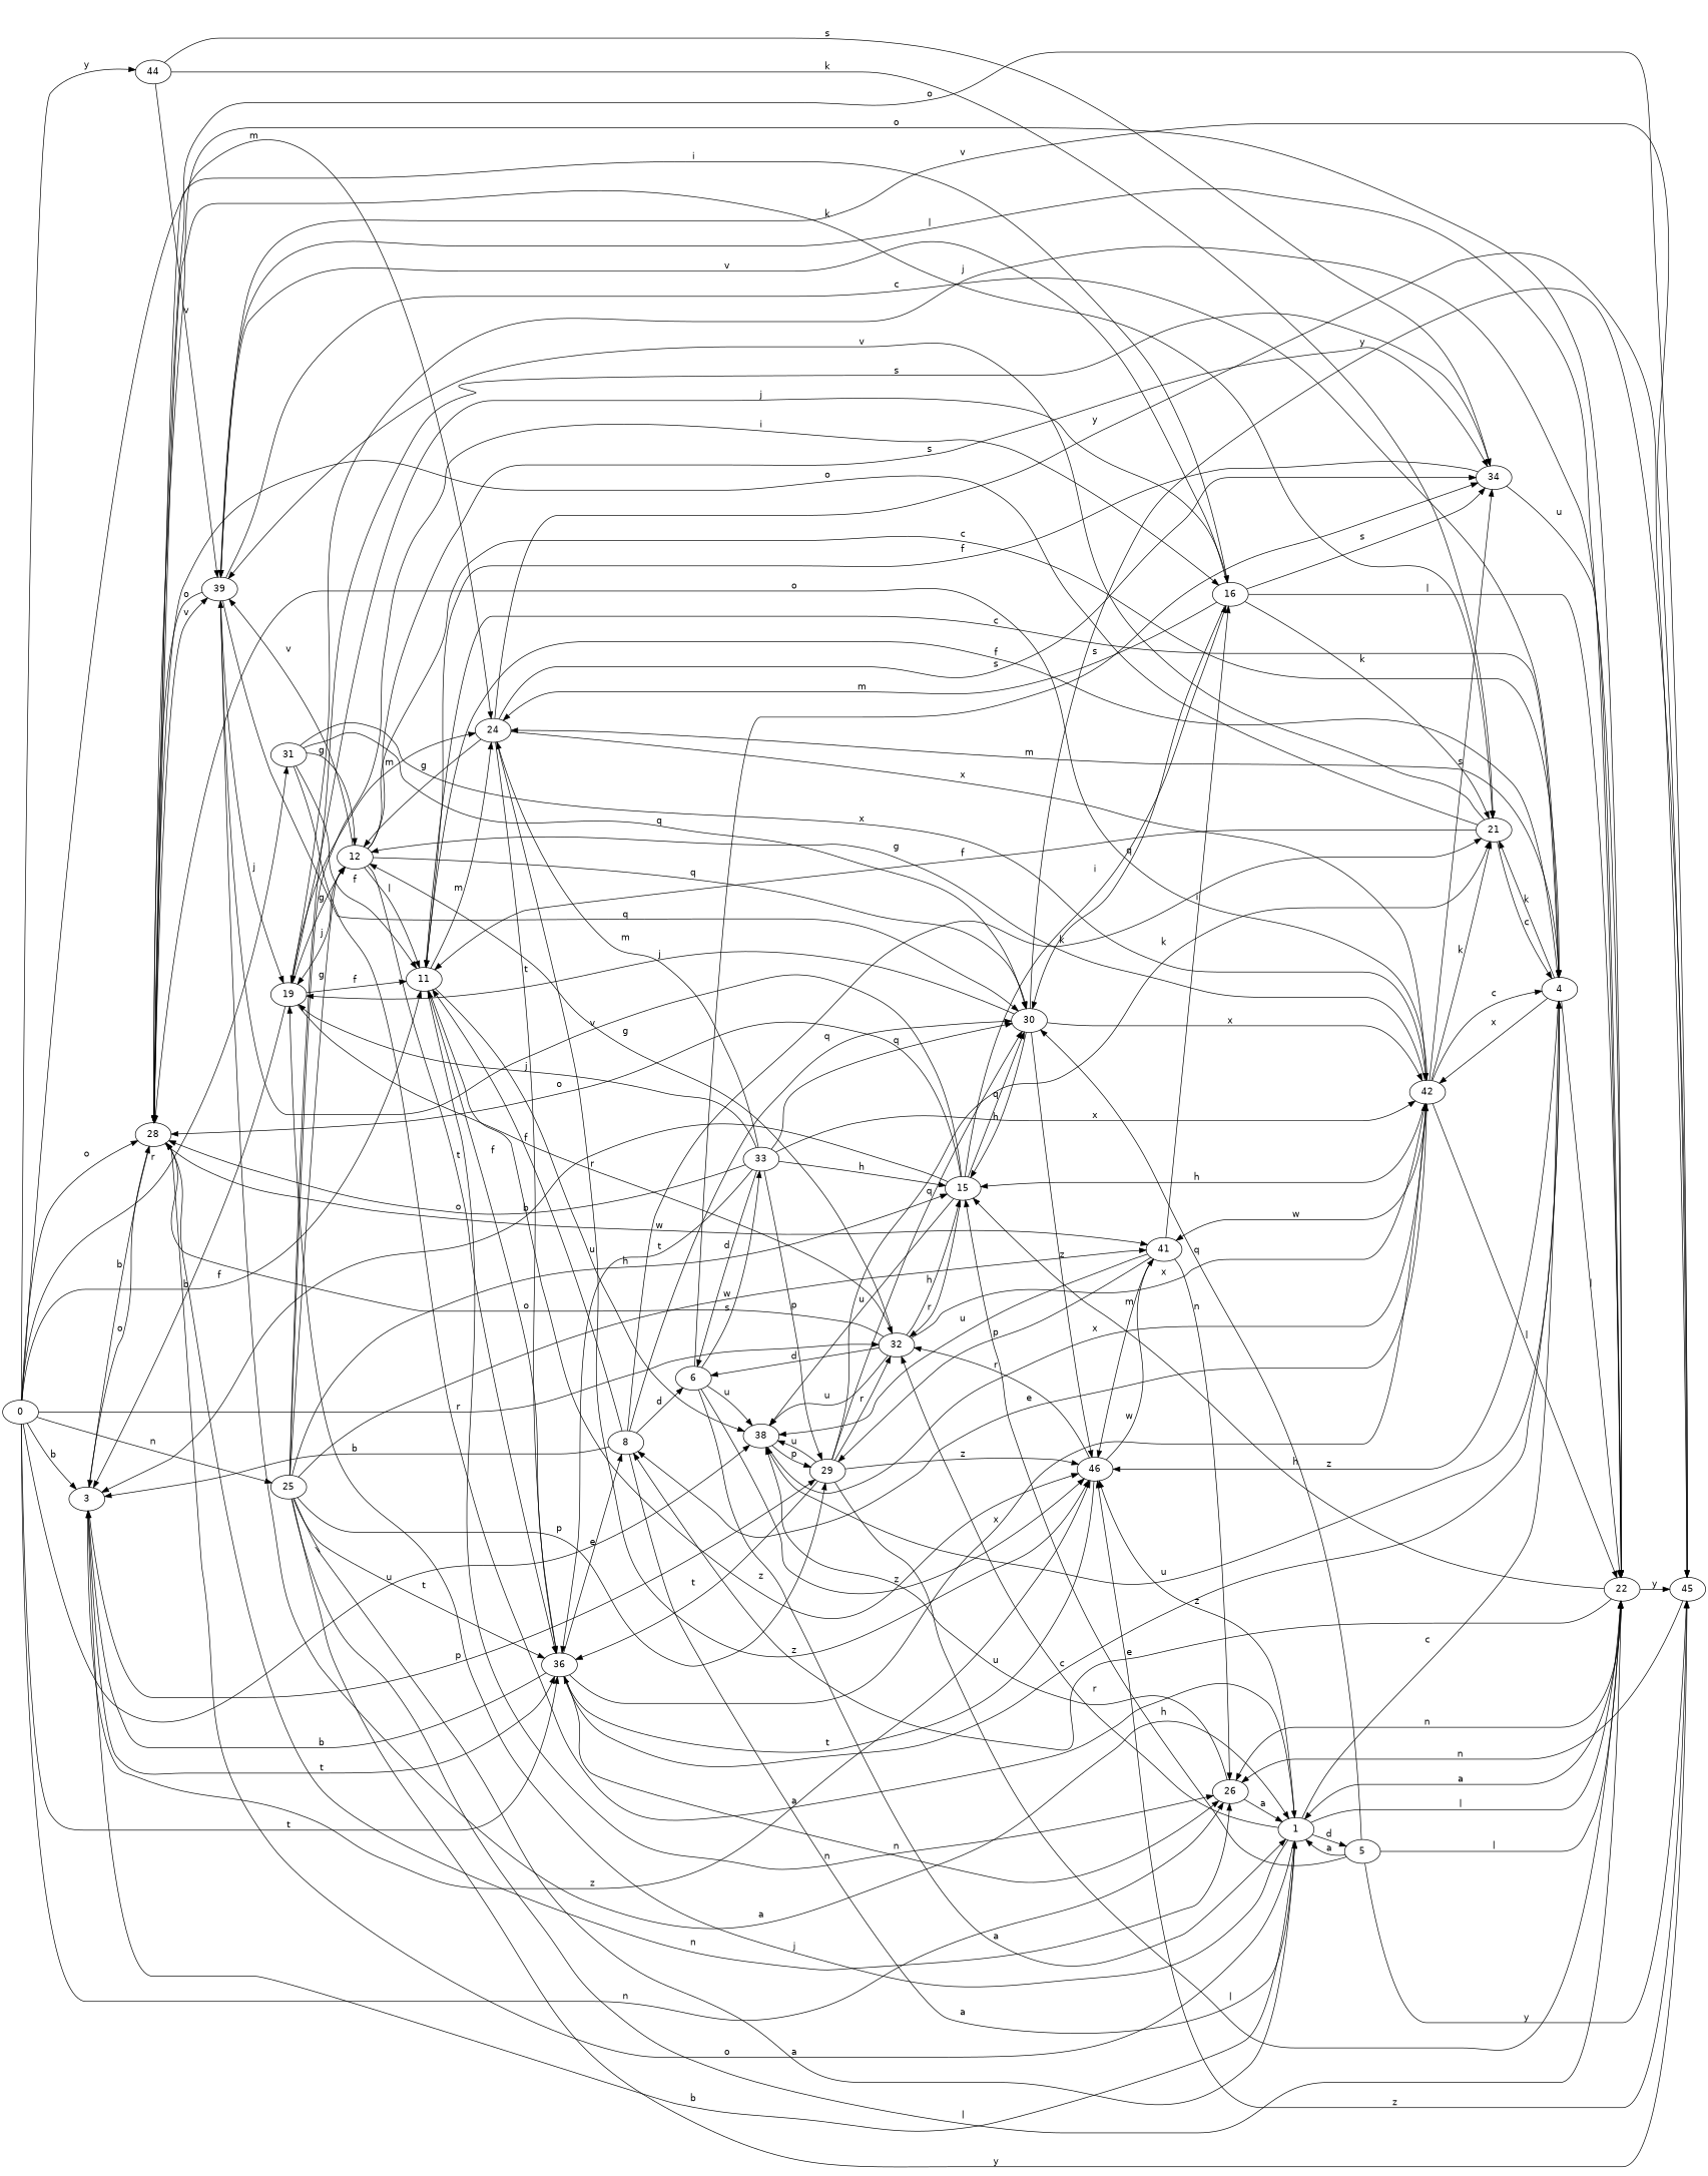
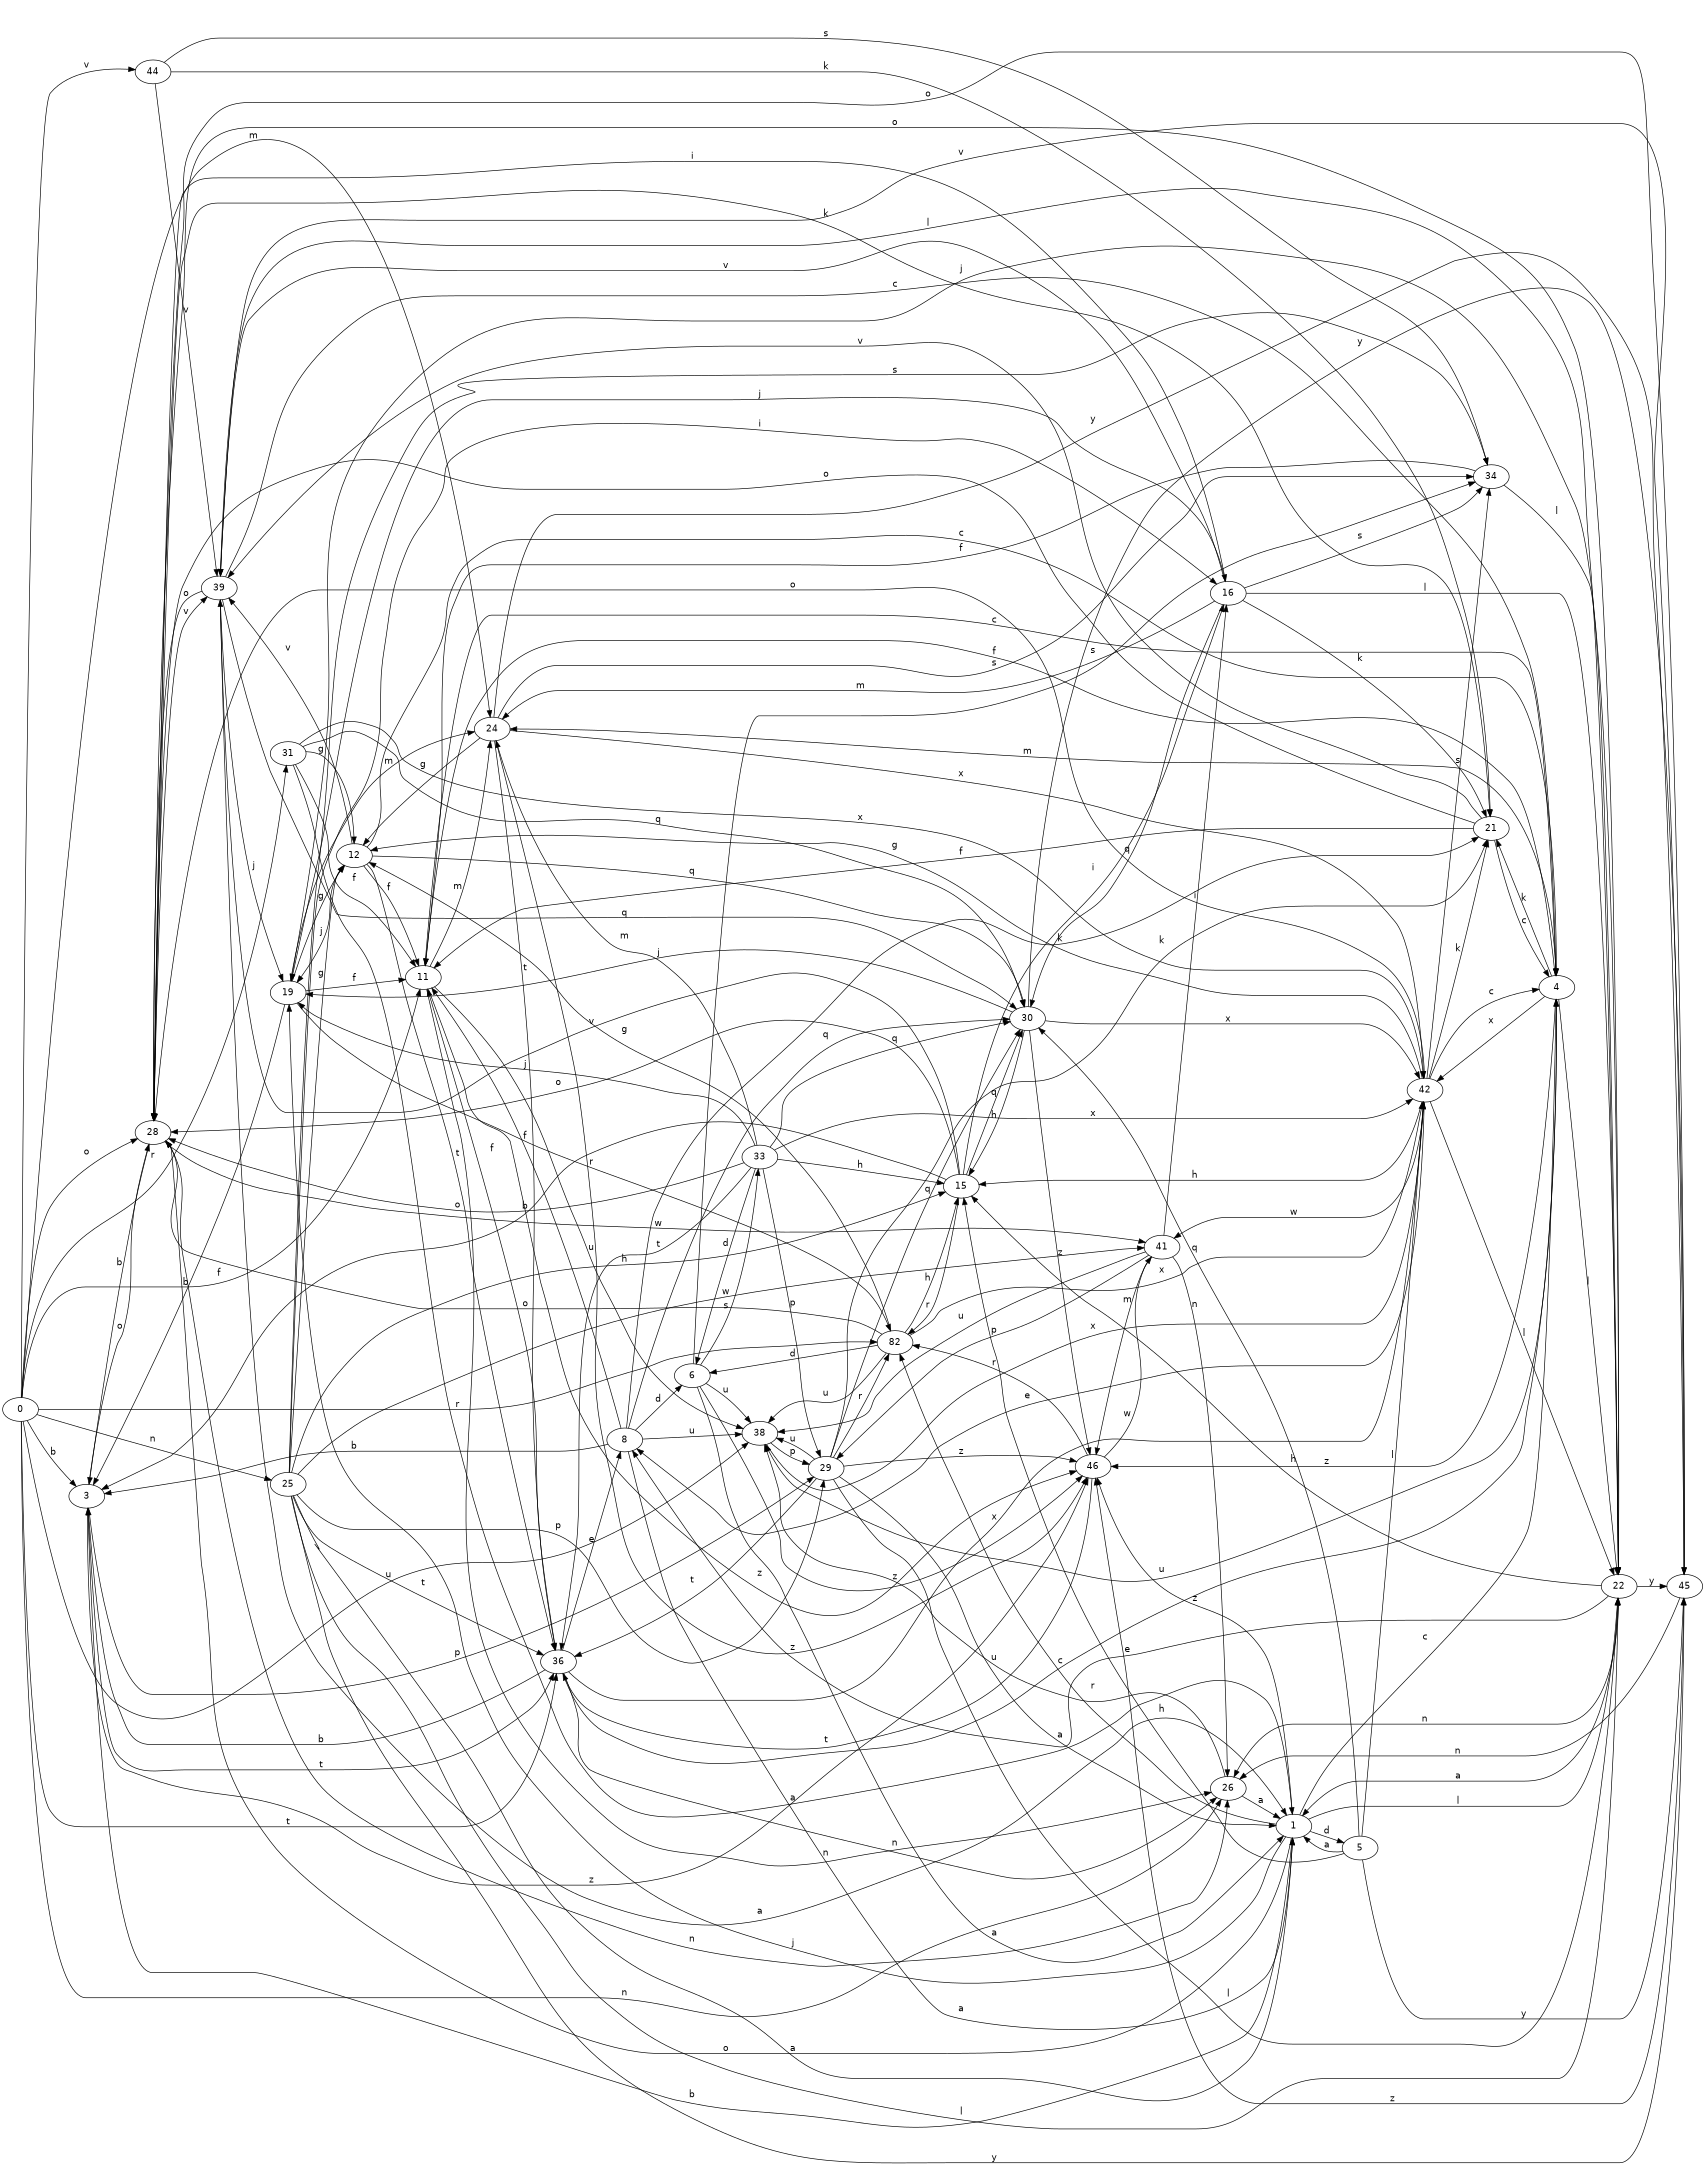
  strict digraph {
    fontname="DejaVu Sans"
    rankdir=LR
    node [fontname="DejaVu Sans"]
    edge [fontname="DejaVu Sans"]
    0
    3
    11
    24
    25
    26
    28
    31
-   32
+   32 [label=82]
    36
    38
    44
    46
    29
    4
    42
    45
    34
    12
    1
    22
    15
    16
    41
    21
    39
    30
    6
    8
    5
    19
    33
    0 -> 3 [label=b]
    0 -> 11 [label=f]
    0 -> 24 [label=m]
    0 -> 25 [label=n]
    0 -> 26 [label=n]
    0 -> 28 [label=o]
    0 -> 31 [label=r]
    0 -> 32 [label=r]
    0 -> 36 [label=t]
    0 -> 38 [label=u]
-   0 -> 44 [label=y]
+   0 -> 44 [label=v]
    3 -> 28 [label=o]
    3 -> 36 [label=t]
    3 -> 46 [label=z]
    3 -> 29 [label=p]
    11 -> 24 [label=m]
    11 -> 26 [label=n]
    11 -> 38 [label=u]
    11 -> 46 [label=z]
    11 -> 4 [label=c]
    24 -> 36 [label=t]
    24 -> 46 [label=z]
    24 -> 42 [label=x]
    24 -> 45 [label=y]
    24 -> 34 [label=s]
    24 -> 12 [label=g]
    25 -> 36 [label=t]
    25 -> 29 [label=p]
    25 -> 45 [label=y]
    25 -> 34 [label=s]
    25 -> 12 [label=g]
    25 -> 1 [label=a]
    25 -> 22 [label=l]
    25 -> 15 [label=h]
    25 -> 16 [label=i]
    25 -> 41 [label=w]
    26 -> 38 [label=u]
    26 -> 1 [label=a]
    28 -> 3 [label=b]
    28 -> 26 [label=n]
    28 -> 16 [label=i]
    28 -> 41 [label=w]
    28 -> 21 [label=k]
    28 -> 39 [label=v]
    31 -> 11 [label=f]
    31 -> 42 [label=x]
    31 -> 12 [label=g]
    31 -> 1 [label=a]
    31 -> 30 [label=q]
    32 -> 28 [label=o]
    32 -> 38 [label=u]
    32 -> 42 [label=x]
    32 -> 12 [label=g]
    32 -> 15 [label=h]
    32 -> 6 [label=d]
    36 -> 3 [label=b]
    36 -> 11 [label=f]
    36 -> 26 [label=n]
    36 -> 4 [label=c]
    36 -> 42 [label=x]
    36 -> 8 [label=e]
    38 -> 29 [label=p]
    38 -> 42 [label=x]
    44 -> 34 [label=s]
    44 -> 21 [label=k]
    44 -> 39 [label=v]
    46 -> 32 [label=r]
    46 -> 36 [label=t]
    46 -> 41 [label=w]
    29 -> 32 [label=r]
    29 -> 36 [label=t]
    29 -> 38 [label=u]
    29 -> 46 [label=z]
+   29 -> 1 [label=a]
    29 -> 22 [label=l]
    29 -> 21 [label=k]
    29 -> 30 [label=q]
    4 -> 11 [label=f]
    4 -> 24 [label=m]
    4 -> 38 [label=u]
    4 -> 46 [label=z]
    4 -> 42 [label=x]
    4 -> 22 [label=l]
    4 -> 21 [label=k]
    42 -> 28 [label=o]
    42 -> 4 [label=c]
    42 -> 34 [label=s]
    42 -> 12 [label=g]
    42 -> 22 [label=l]
    42 -> 15 [label=h]
    42 -> 41 [label=w]
    42 -> 21 [label=k]
    42 -> 8 [label=e]
    45 -> 26 [label=n]
    45 -> 28 [label=o]
    45 -> 46 [label=z]
    45 -> 39 [label=v]
    34 -> 11 [label=f]
-   34 -> 22 [label=u]
-   12 -> 11 [label=l]
+   34 -> 22 [label=l]
+   12 -> 11 [label=f]
    12 -> 36 [label=t]
    12 -> 4 [label=c]
-   12 -> 34 [label=s]
    12 -> 39 [label=v]
    12 -> 30 [label=q]
    12 -> 19 [label=j]
    1 -> 3 [label=b]
    1 -> 28 [label=o]
    1 -> 32 [label=r]
    1 -> 46 [label=z]
    1 -> 4 [label=c]
    1 -> 22 [label=l]
    1 -> 5 [label=d]
    1 -> 19 [label=j]
    22 -> 26 [label=n]
    22 -> 28 [label=o]
    22 -> 45 [label=y]
    22 -> 1 [label=a]
    22 -> 15 [label=h]
    22 -> 8 [label=e]
    22 -> 19 [label=j]
    15 -> 3 [label=b]
    15 -> 28 [label=o]
    15 -> 32 [label=r]
    15 -> 16 [label=i]
    15 -> 39 [label=v]
    15 -> 30 [label=q]
    16 -> 24 [label=m]
    16 -> 34 [label=s]
    16 -> 22 [label=l]
    16 -> 21 [label=k]
    16 -> 39 [label=v]
    16 -> 30 [label=q]
    16 -> 19 [label=j]
    41 -> 26 [label=n]
    41 -> 38 [label=u]
    41 -> 46 [label=m]
    41 -> 29 [label=p]
    41 -> 16 [label=i]
    21 -> 11 [label=f]
    21 -> 28 [label=o]
    21 -> 4 [label=c]
    21 -> 39 [label=v]
    39 -> 28 [label=o]
    39 -> 4 [label=c]
    39 -> 1 [label=a]
    39 -> 22 [label=l]
    39 -> 30 [label=q]
    39 -> 19 [label=j]
    30 -> 46 [label=z]
    30 -> 42 [label=x]
    30 -> 45 [label=y]
    30 -> 15 [label=h]
    30 -> 19 [label=j]
    6 -> 38 [label=u]
    6 -> 46 [label=z]
    6 -> 34 [label=s]
    6 -> 1 [label=a]
    6 -> 33 [label=s]
    8 -> 3 [label=b]
    8 -> 11 [label=f]
-   15 -> 38 [label=u]
+   8 -> 38 [label=u]
    8 -> 1 [label=a]
    8 -> 21 [label=k]
    8 -> 30 [label=q]
    8 -> 6 [label=d]
    5 -> 45 [label=y]
    5 -> 1 [label=a]
-   5 -> 22 [label=l]
+   5 -> 42 [label=l]
    5 -> 15 [label=h]
    5 -> 30 [label=q]
    19 -> 3 [label=b]
    19 -> 11 [label=f]
    19 -> 24 [label=m]
    19 -> 32 [label=r]
    19 -> 12 [label=g]
    33 -> 24 [label=m]
    33 -> 28 [label=o]
    33 -> 36 [label=t]
    33 -> 29 [label=p]
    33 -> 42 [label=x]
    33 -> 15 [label=h]
    33 -> 30 [label=q]
    33 -> 6 [label=d]
    33 -> 19 [label=j]
  }
